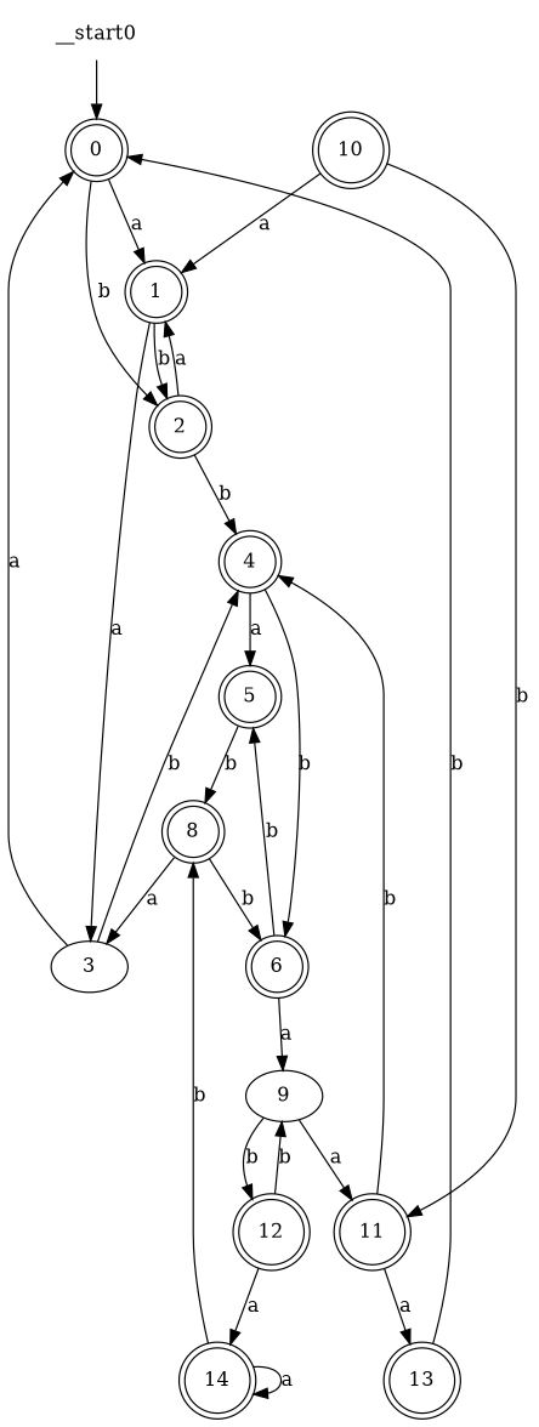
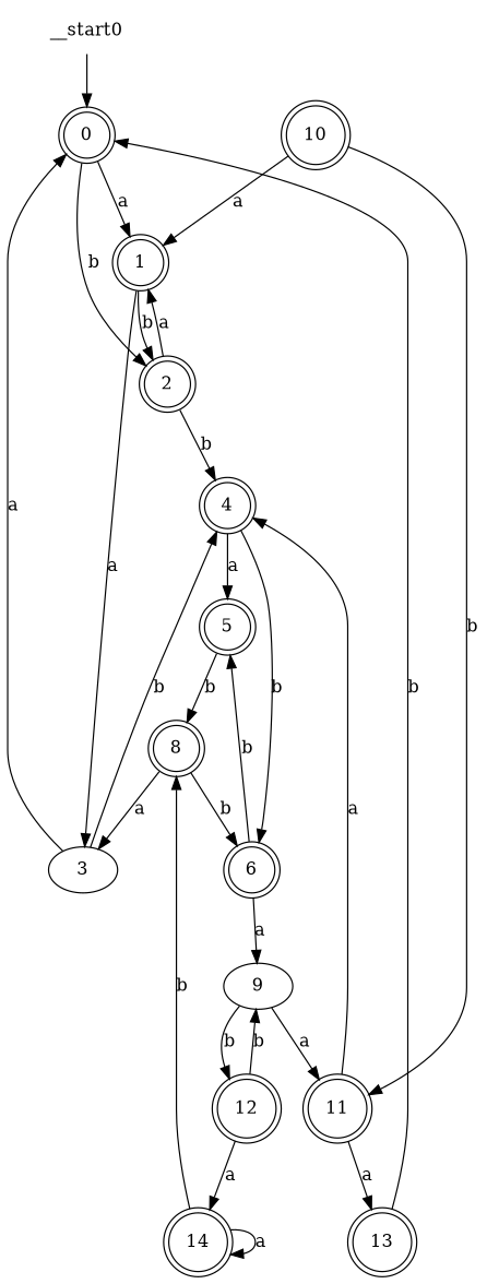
  digraph {
    node [shape=doublecircle]
    __start0 [shape=none]
    0
    1
    2
    3 [shape=""]
    4
    5
    6
    8
    9 [shape=""]
    11
    12
    10
    13
    14
    __start0 -> 0
    0 -> 1 [label=a]
    0 -> 2 [label=b]
    1 -> 2 [label=b]
    1 -> 3 [label=a]
    2 -> 1 [label=a]
    2 -> 4 [label=b]
    3 -> 0 [label=a]
    3 -> 4 [label=b]
    4 -> 5 [label=a]
    4 -> 6 [label=b]
    5 -> 8 [label=b]
    6 -> 5 [label=b]
    6 -> 9 [label=a]
    8 -> 3 [label=a]
    8 -> 6 [label=b]
    9 -> 11 [label=a]
    9 -> 12 [label=b]
-   11 -> 4 [label=b]
+   11 -> 4 [label=a]
    11 -> 13 [label=a]
    12 -> 9 [label=b]
    12 -> 14 [label=a]
    10 -> 1 [label=a]
    10 -> 11 [label=b]
    13 -> 0 [label=b]
    14 -> 8 [label=b]
    14 -> 14 [label=a]
  }
